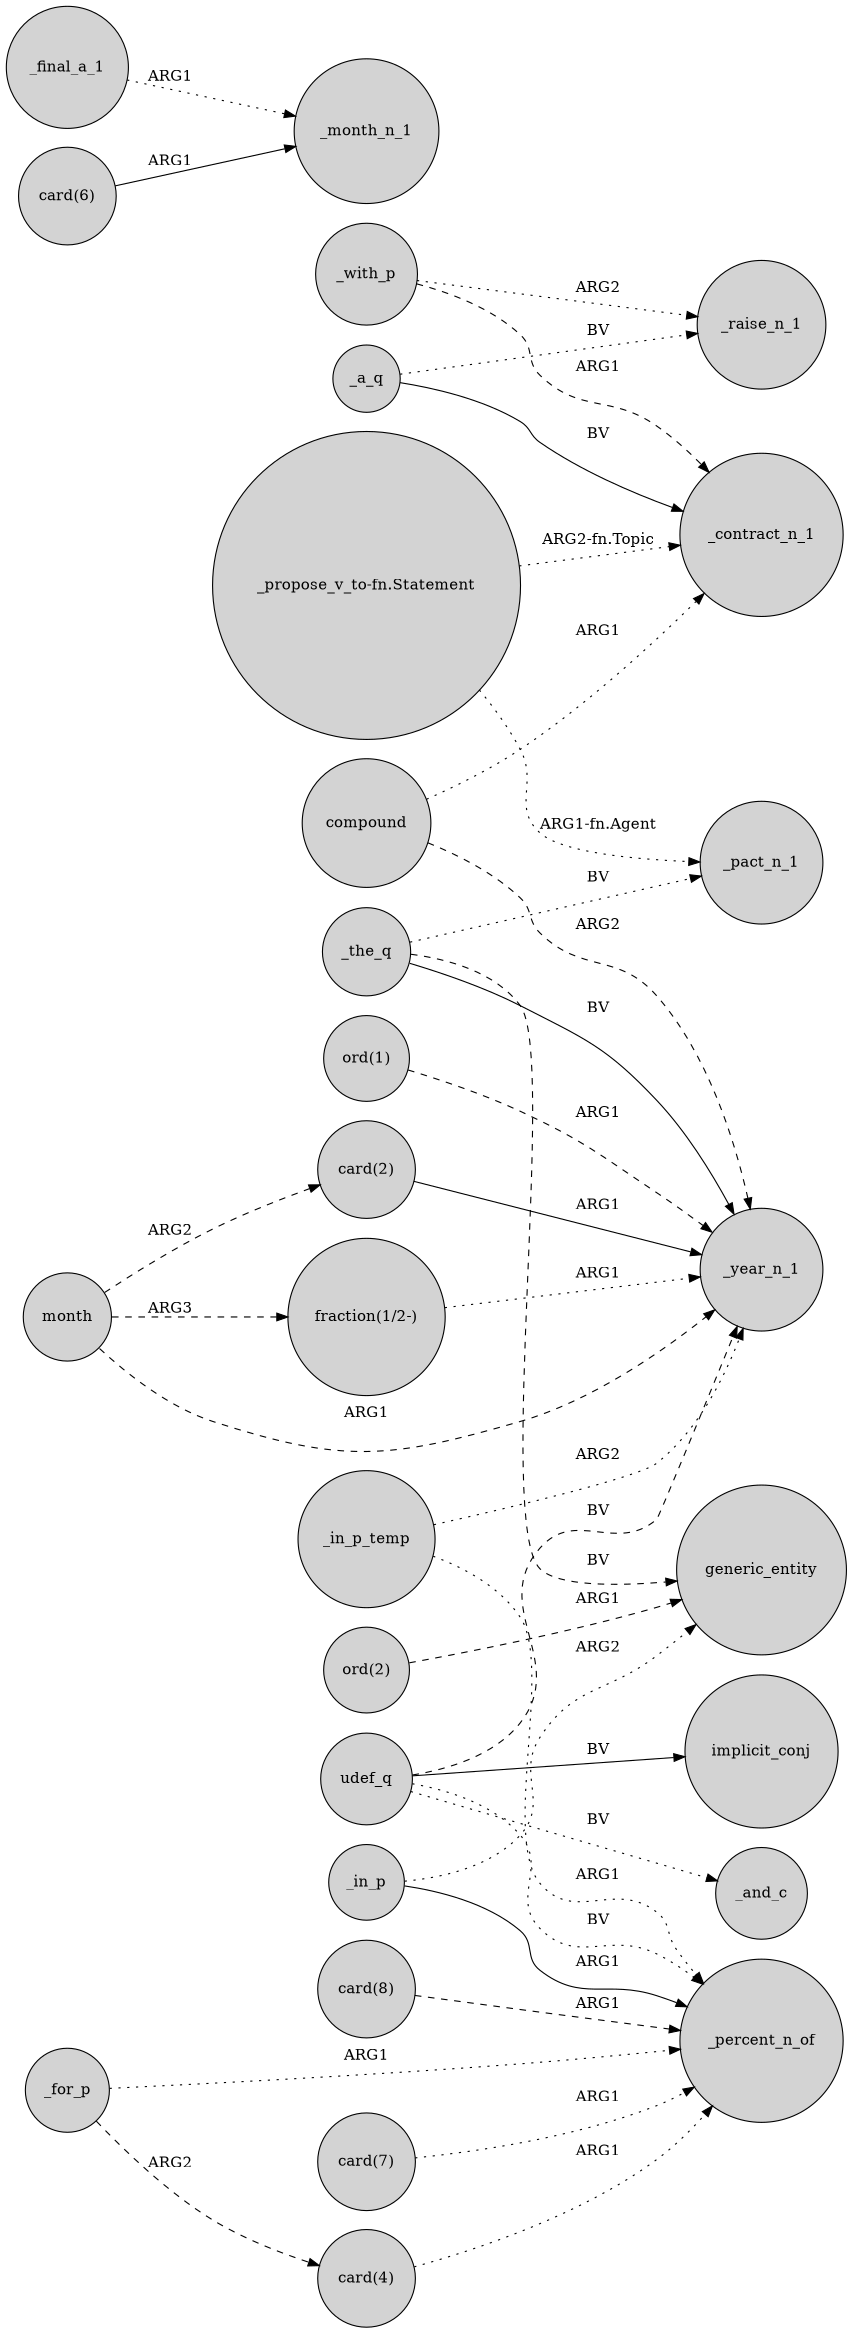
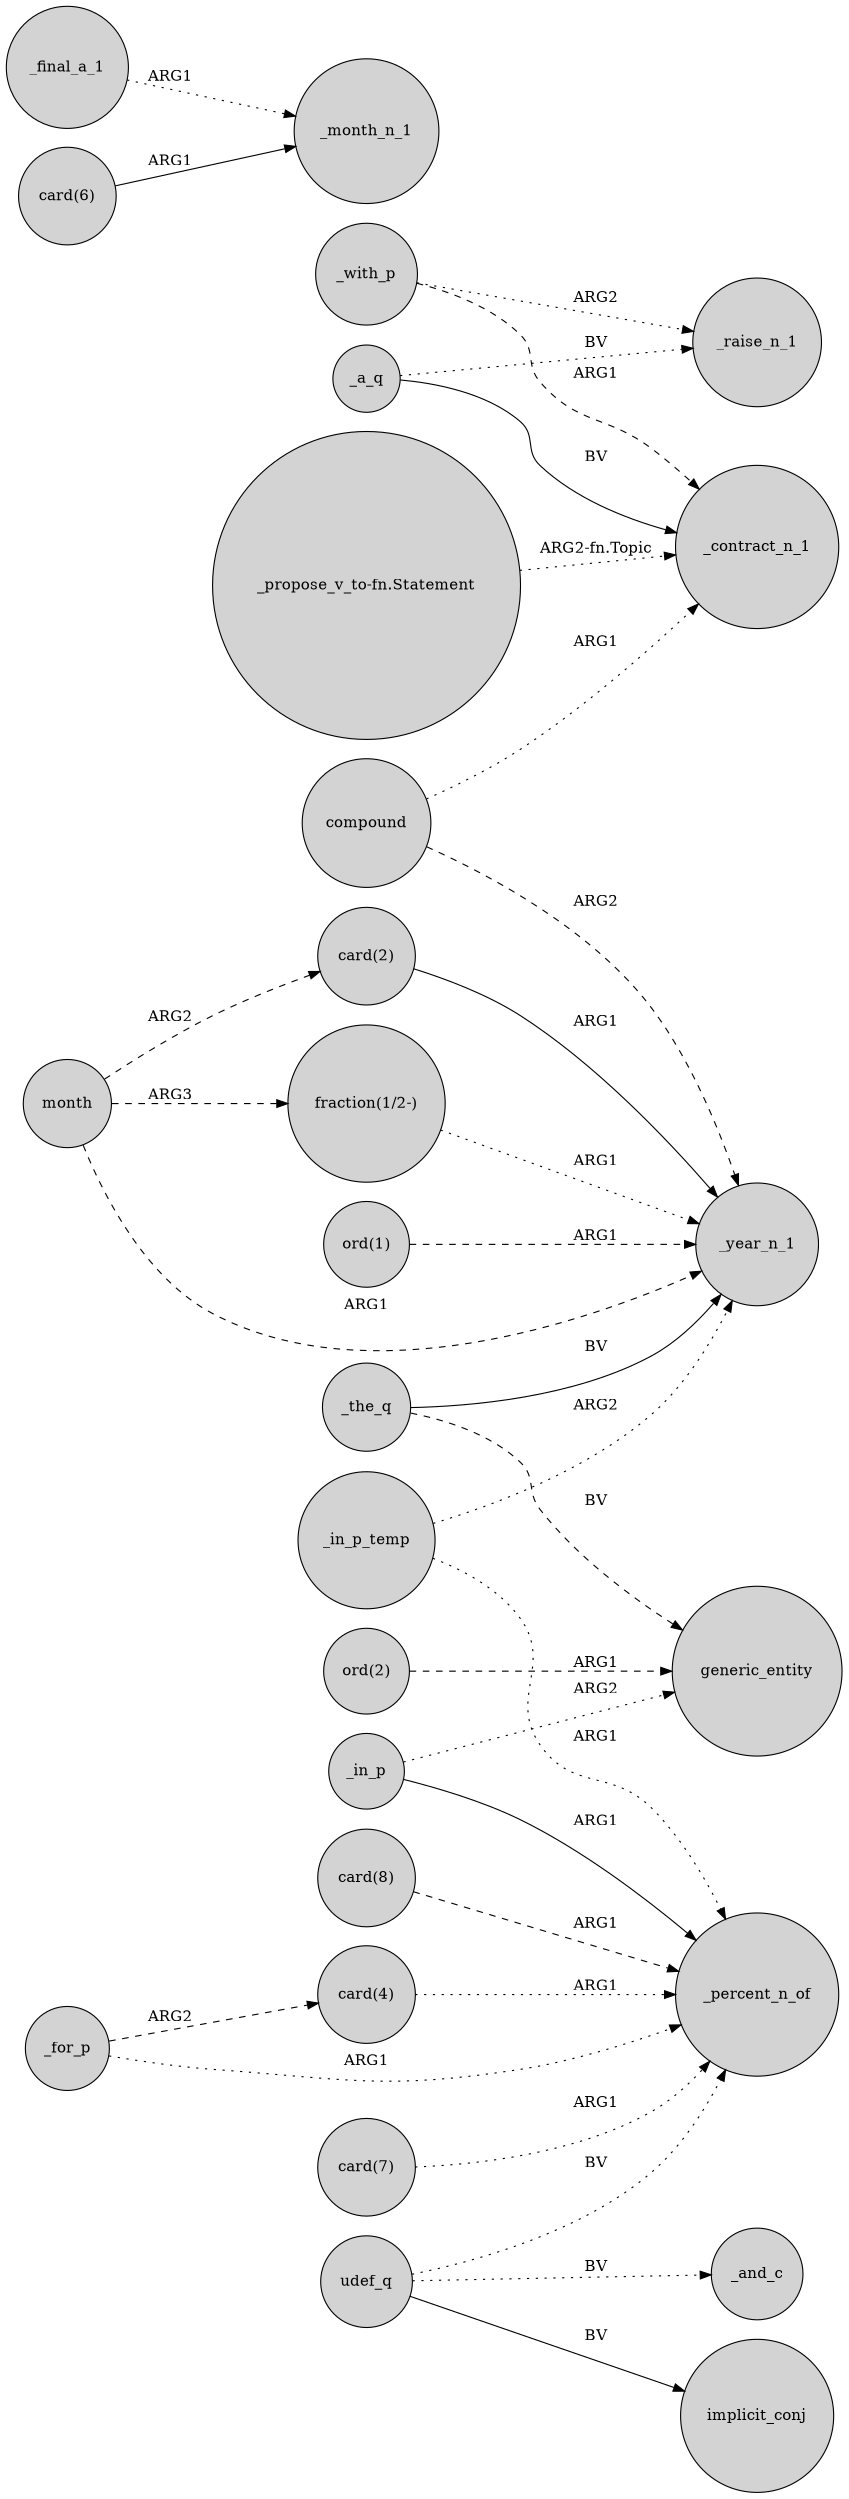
  digraph {
    rankdir=LR
    node [shape=circle style=filled]
    edge [style=dotted]
    _with_p
    _raise_n_1
    _contract_n_1
    _the_q
    generic_entity
-   _pact_n_1
    _year_n_1
    _for_p
    _percent_n_of
    "card(4)"
    n11 [label=month]
    "card(2)"
    "fraction(1/2-)"
    _final_a_1
    _month_n_1
    _in_p
    "card(7)"
    _in_p_temp
    _a_q
    compound
    "_propose_v_to-fn.Statement"
    udef_q
    implicit_conj
    _and_c
    "ord(2)"
    "card(8)"
    "ord(1)"
    "card(6)"
    _with_p -> _raise_n_1 [label=ARG2]
    _with_p -> _contract_n_1 [label=ARG1 style=dashed]
    _the_q -> generic_entity [label=BV style=dashed]
-   _the_q -> _pact_n_1 [label=BV]
    _the_q -> _year_n_1 [label=BV style=solid]
    _for_p -> _percent_n_of [label=ARG1]
    _for_p -> "card(4)" [label=ARG2 style=dashed]
    "card(4)" -> _percent_n_of [label=ARG1]
    n11 -> _year_n_1 [label=ARG1 style=dashed]
    n11 -> "card(2)" [label=ARG2 style=dashed]
    n11 -> "fraction(1/2-)" [label=ARG3 style=dashed]
    "card(2)" -> _year_n_1 [label=ARG1 style=solid]
    "fraction(1/2-)" -> _year_n_1 [label=ARG1]
    _final_a_1 -> _month_n_1 [label=ARG1]
    _in_p -> generic_entity [label=ARG2]
    _in_p -> _percent_n_of [label=ARG1 style=solid]
    "card(7)" -> _percent_n_of [label=ARG1]
    _in_p_temp -> _year_n_1 [label=ARG2]
    _in_p_temp -> _percent_n_of [label=ARG1]
    _a_q -> _raise_n_1 [label=BV]
    _a_q -> _contract_n_1 [label=BV style=solid]
    compound -> _contract_n_1 [label=ARG1]
    compound -> _year_n_1 [label=ARG2 style=dashed]
    "_propose_v_to-fn.Statement" -> _contract_n_1 [label="ARG2-fn.Topic"]
-   "_propose_v_to-fn.Statement" -> _pact_n_1 [label="ARG1-fn.Agent"]
-   udef_q -> _year_n_1 [label=BV style=dashed]
    udef_q -> _percent_n_of [label=BV]
    udef_q -> implicit_conj [label=BV style=solid]
    udef_q -> _and_c [label=BV]
    "ord(2)" -> generic_entity [label=ARG1 style=dashed]
    "card(8)" -> _percent_n_of [label=ARG1 style=dashed]
    "ord(1)" -> _year_n_1 [label=ARG1 style=dashed]
    "card(6)" -> _month_n_1 [label=ARG1 style=solid]
  }
